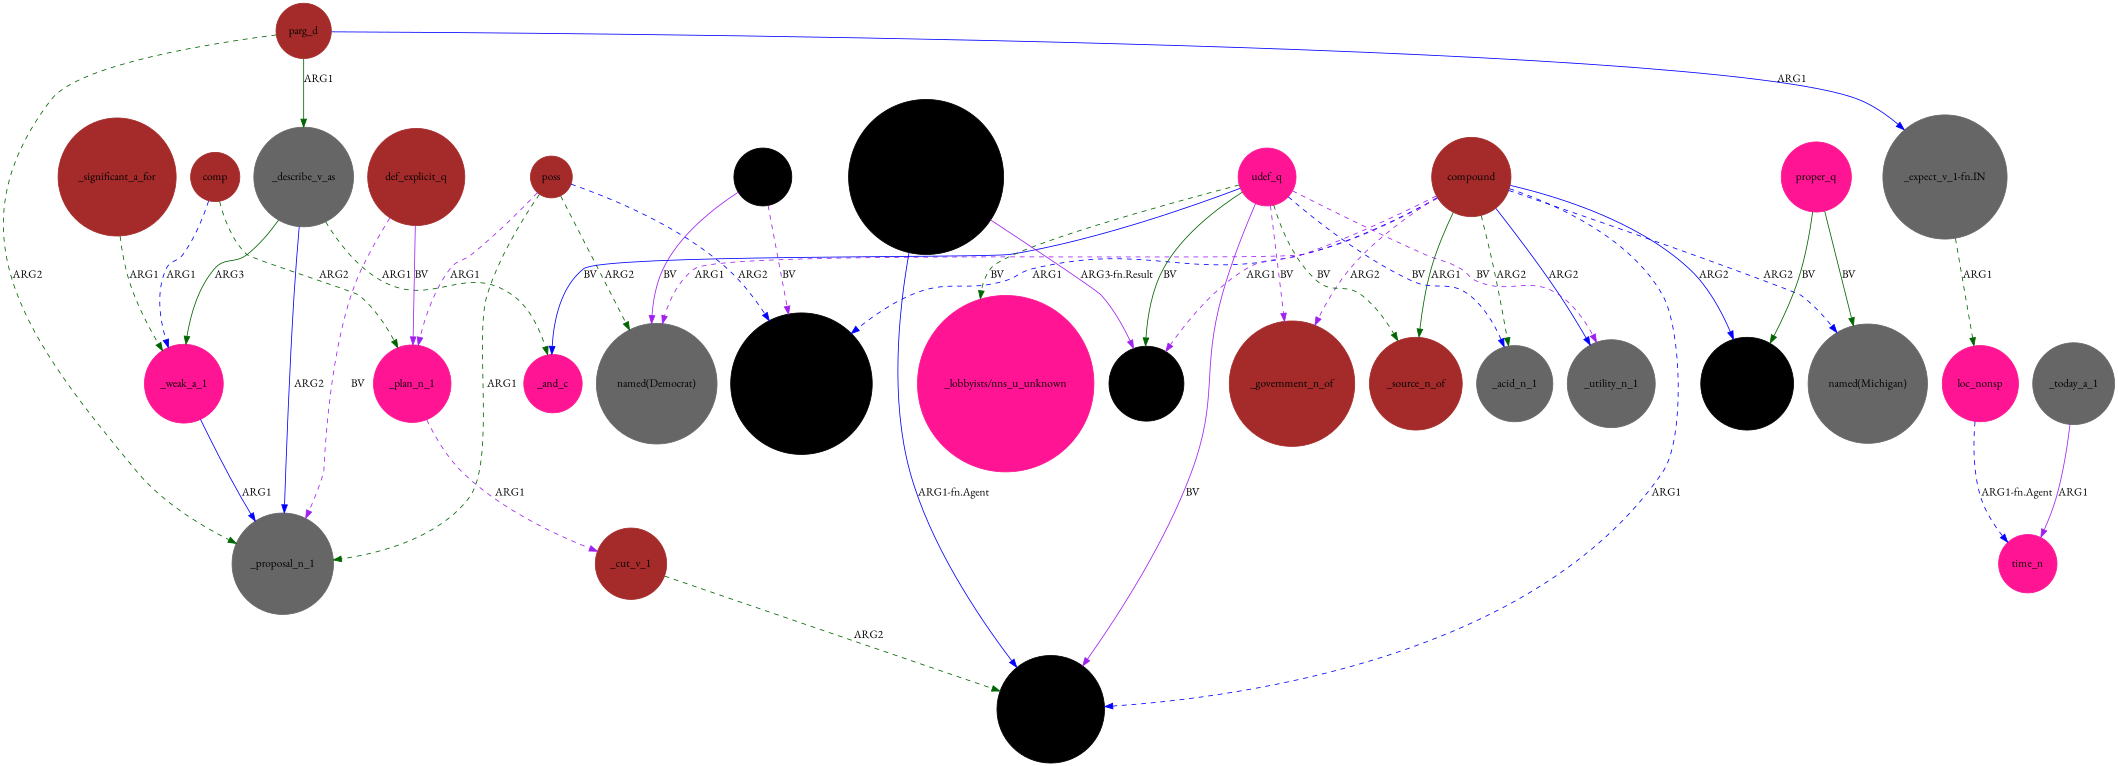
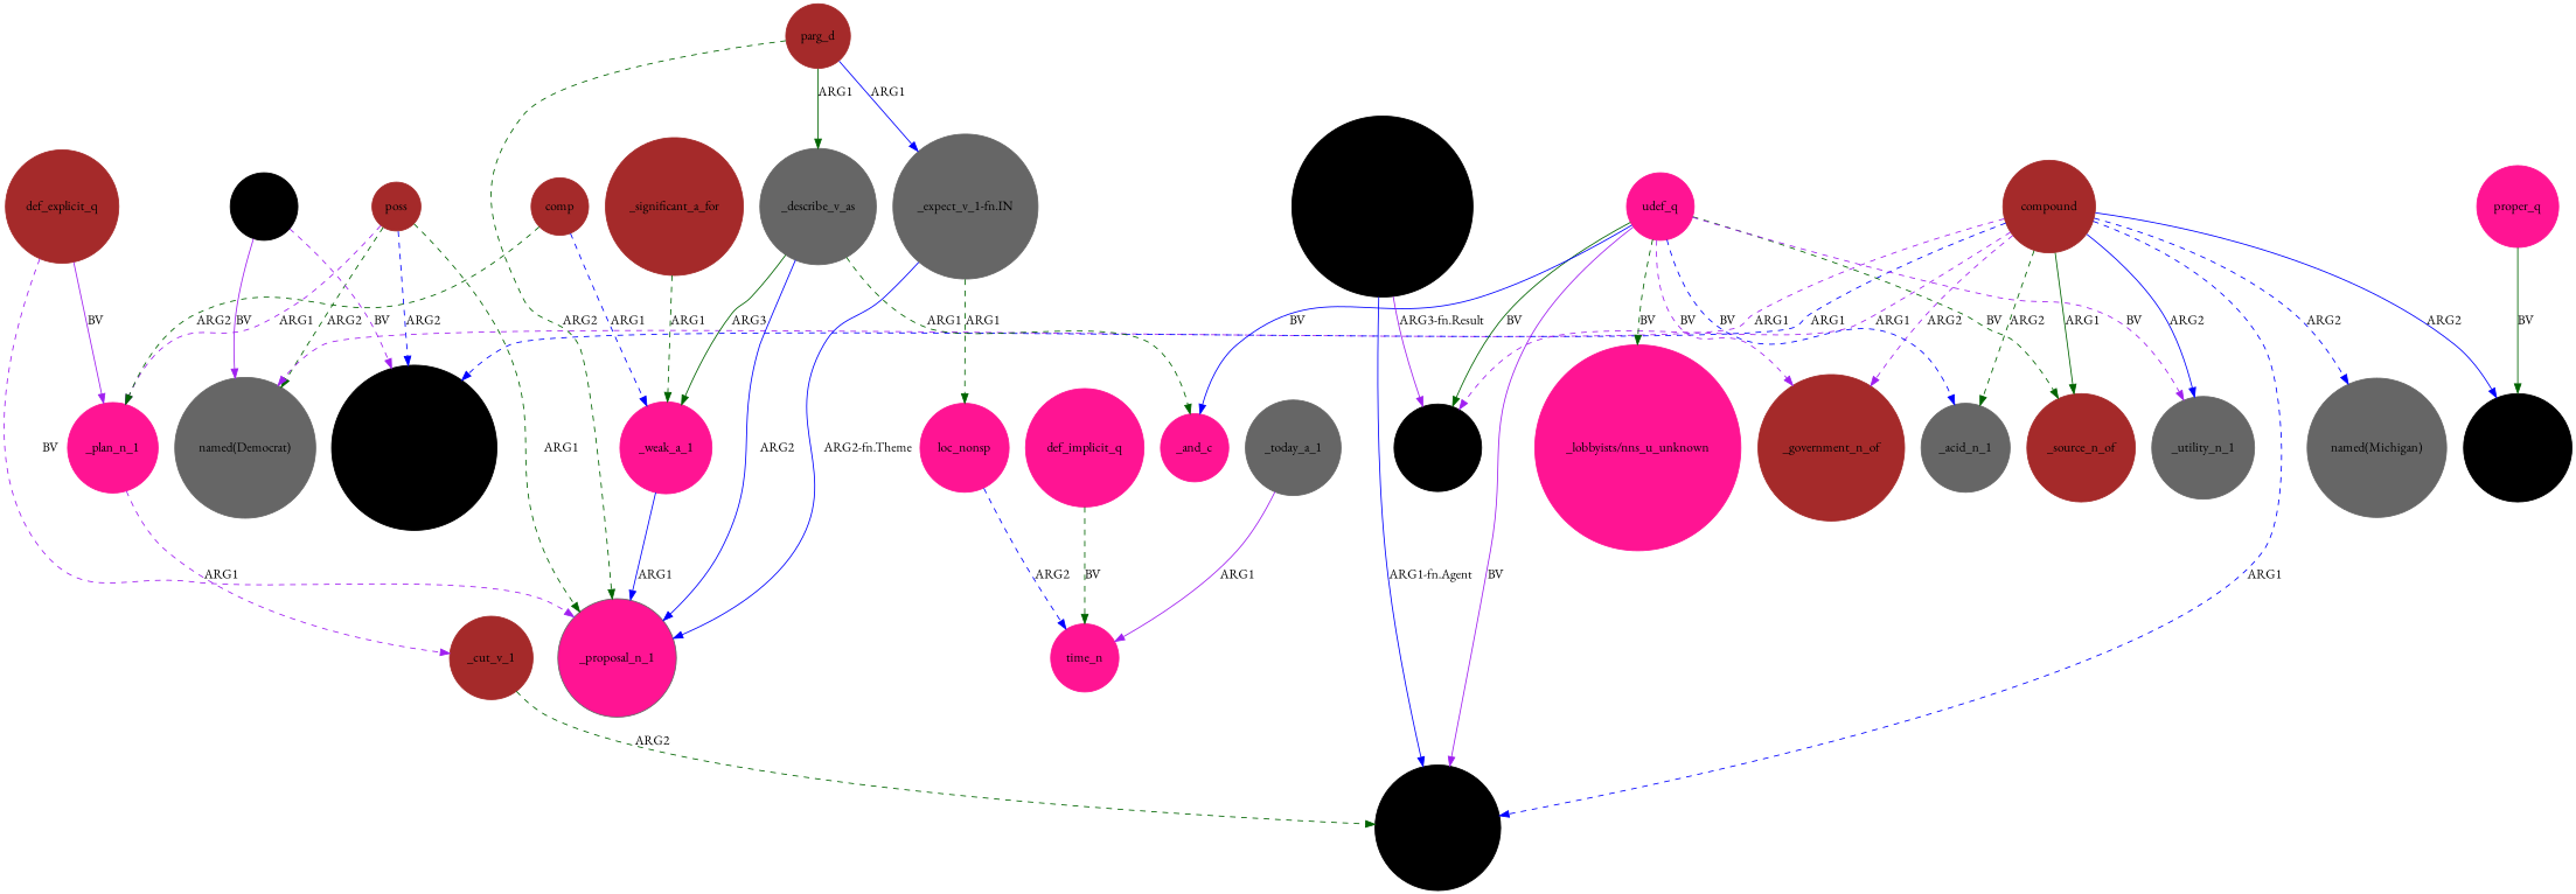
  digraph {
    fontname="EB Garamond"
    node [color=deeppink fontname="EB Garamond" shape=circle style=filled]
    edge [color=darkgreen fontname="EB Garamond" style=dashed]
    _plan_n_1
    poss [color=brown]
    "named(Democrat)" [color=gray40]
-   _proposal_n_1 [color=gray40]
+   _proposal_n_1 [color=gray40 fillcolor=deeppink]
    _administration_n_of [color=black]
    _cut_v_1 [color=brown]
    _emission_n_of [color=black]
    _the_q [color=black]
    compound [color=brown]
    _source_n_of [color=brown]
    _acid_n_1 [color=gray40]
    _government_n_of [color=brown]
    "named(Bush)" [color=black]
    _rain_n_1 [color=black]
    _utility_n_1 [color=gray40]
    "named(Michigan)" [color=gray40]
    _today_a_1 [color=gray40]
    time_n
    parg_d [color=brown]
    _describe_v_as [color=gray40]
    "_expect_v_1-fn.IN" [color=gray40]
    _weak_a_1
    _and_c
    loc_nonsp
    udef_q
    "_lobbyists/nns_u_unknown"
    def_explicit_q [color=brown]
    "_lead_v_to-fn.Causation" [color=black]
    proper_q
    comp [color=brown]
    _significant_a_for [color=brown]
+   def_implicit_q
    _plan_n_1 -> _cut_v_1 [color=purple label=ARG1]
    poss -> _plan_n_1 [color=purple label=ARG1]
    poss -> "named(Democrat)" [label=ARG2]
    poss -> _proposal_n_1 [label=ARG1]
    poss -> _administration_n_of [color=blue label=ARG2]
    _cut_v_1 -> _emission_n_of [label=ARG2]
    _the_q -> "named(Democrat)" [color=purple label=BV style=solid]
    _the_q -> _administration_n_of [color=purple label=BV]
    compound -> "named(Democrat)" [color=purple label=ARG1]
    compound -> _administration_n_of [color=blue label=ARG1]
    compound -> _emission_n_of [color=blue label=ARG1]
    compound -> _source_n_of [label=ARG1 style=solid]
    compound -> _acid_n_1 [label=ARG2]
    compound -> _government_n_of [color=purple label=ARG2]
    compound -> "named(Bush)" [color=blue label=ARG2 style=solid]
    compound -> _rain_n_1 [color=purple label=ARG1]
    compound -> _utility_n_1 [color=blue label=ARG2 style=solid]
    compound -> "named(Michigan)" [color=blue label=ARG2]
    _today_a_1 -> time_n [color=purple label=ARG1 style=solid]
    parg_d -> _proposal_n_1 [label=ARG2]
    parg_d -> _describe_v_as [label=ARG1 style=solid]
    parg_d -> "_expect_v_1-fn.IN" [color=blue label=ARG1 style=solid]
    _describe_v_as -> _proposal_n_1 [color=blue label=ARG2 style=solid]
    _describe_v_as -> _weak_a_1 [label=ARG3 style=solid]
    _describe_v_as -> _and_c [label=ARG1]
+   "_expect_v_1-fn.IN" -> _proposal_n_1 [color=blue label="ARG2-fn.Theme" style=solid]
    "_expect_v_1-fn.IN" -> loc_nonsp [label=ARG1]
    _weak_a_1 -> _proposal_n_1 [color=blue label=ARG1 style=solid]
-   loc_nonsp -> time_n [color=blue label="ARG1-fn.Agent"]
+   loc_nonsp -> time_n [color=blue label=ARG2]
    udef_q -> _emission_n_of [color=purple label=BV style=solid]
    udef_q -> _source_n_of [label=BV]
    udef_q -> _acid_n_1 [color=blue label=BV]
    udef_q -> _government_n_of [color=purple label=BV]
    udef_q -> _rain_n_1 [label=BV style=solid]
    udef_q -> _utility_n_1 [color=purple label=BV]
    udef_q -> _and_c [color=blue label=BV style=solid]
    udef_q -> "_lobbyists/nns_u_unknown" [label=BV]
    def_explicit_q -> _plan_n_1 [color=purple label=BV style=solid]
    def_explicit_q -> _proposal_n_1 [color=purple label=BV]
    "_lead_v_to-fn.Causation" -> _emission_n_of [color=blue label="ARG1-fn.Agent" style=solid]
    "_lead_v_to-fn.Causation" -> _rain_n_1 [color=purple label="ARG3-fn.Result" style=solid]
    proper_q -> "named(Bush)" [label=BV style=solid]
-   proper_q -> "named(Michigan)" [label=BV style=solid]
    comp -> _plan_n_1 [label=ARG2]
    comp -> _weak_a_1 [color=blue label=ARG1]
    _significant_a_for -> _weak_a_1 [label=ARG1]
+   def_implicit_q -> time_n [label=BV]
  }
